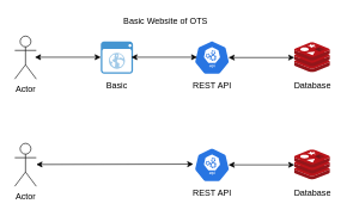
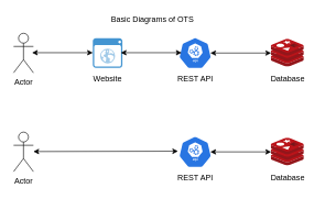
  <mxCell id="0" />
  <mxCell id="1" parent="0" />
  <mxCell id="2" value="Actor" style="shape=umlActor;verticalLabelPosition=bottom;verticalAlign=top;html=1;outlineConnect=0;" vertex="1" parent="1"><mxGeometry x="20" y="50" width="30" height="60" as="geometry" /></mxCell>
  <mxCell id="3" value="" style="shadow=0;dashed=0;html=1;strokeColor=none;fillColor=#4495D1;labelPosition=center;verticalLabelPosition=bottom;verticalAlign=top;align=center;outlineConnect=0;shape=mxgraph.veeam.2d.web_ui;" vertex="1" parent="1"><mxGeometry x="140" y="57.6" width="44.8" height="44.8" as="geometry" /></mxCell>
  <mxCell id="4" value="" style="html=1;dashed=0;whitespace=wrap;fillColor=#2875E2;strokeColor=#ffffff;points=[[0.005,0.63,0],[0.1,0.2,0],[0.9,0.2,0],[0.5,0,0],[0.995,0.63,0],[0.72,0.99,0],[0.5,1,0],[0.28,0.99,0]];shape=mxgraph.kubernetes.icon;prIcon=api" vertex="1" parent="1"><mxGeometry x="270" y="56" width="50" height="48" as="geometry" /></mxCell>
  <mxCell id="5" value="" style="aspect=fixed;html=1;points=[];align=center;image;fontSize=12;image=img/lib/mscae/Cache_Redis_Product.svg;" vertex="1" parent="1"><mxGeometry x="410" y="59" width="50" height="42" as="geometry" /></mxCell>
  <mxCell id="6" value="REST API" style="text;html=1;align=center;verticalAlign=middle;resizable=0;points=[];autosize=1;" vertex="1" parent="1"><mxGeometry x="260" y="110" width="70" height="20" as="geometry" /></mxCell>
  <mxCell id="7" value="Database" style="text;html=1;align=center;verticalAlign=middle;resizable=0;points=[];autosize=1;" vertex="1" parent="1"><mxGeometry x="400" y="110" width="70" height="20" as="geometry" /></mxCell>
- <mxCell id="8" value="Basic" style="text;html=1;align=center;verticalAlign=middle;resizable=0;points=[];autosize=1;" vertex="1" parent="1"><mxGeometry x="132.4" y="110" width="60" height="20" as="geometry" /></mxCell>
- <mxCell id="9" value="Basic Website of OTS" style="text;html=1;align=center;verticalAlign=middle;resizable=0;points=[];autosize=1;" vertex="1" parent="1"><mxGeometry x="160" y="20" width="140" height="20" as="geometry" /></mxCell>
+ <mxCell id="8" value="Website" style="text;html=1;align=center;verticalAlign=middle;resizable=0;points=[];autosize=1;" vertex="1" parent="1"><mxGeometry x="132.4" y="110" width="60" height="20" as="geometry" /></mxCell>
+ <mxCell id="9" value="Basic Diagrams of OTS" style="text;html=1;align=center;verticalAlign=middle;resizable=0;points=[];autosize=1;" vertex="1" parent="1"><mxGeometry x="160" y="20" width="140" height="20" as="geometry" /></mxCell>
  <mxCell id="10" value="" style="endArrow=classic;startArrow=classic;html=1;exitX=0.96;exitY=0.5;exitDx=0;exitDy=0;exitPerimeter=0;" edge="1" parent="1" source="4"><mxGeometry width="50" height="50" relative="1" as="geometry"><mxPoint x="360" y="130" as="sourcePoint" /><mxPoint x="410" y="80" as="targetPoint" /></mxGeometry></mxCell>
  <mxCell id="11" value="" style="endArrow=classic;startArrow=classic;html=1;exitX=0.96;exitY=0.5;exitDx=0;exitDy=0;exitPerimeter=0;" edge="1" parent="1"><mxGeometry width="50" height="50" relative="1" as="geometry"><mxPoint x="182.4" y="79.5" as="sourcePoint" /><mxPoint x="274.4" y="79.5" as="targetPoint" /></mxGeometry></mxCell>
  <mxCell id="12" value="" style="endArrow=classic;startArrow=classic;html=1;exitX=0.96;exitY=0.5;exitDx=0;exitDy=0;exitPerimeter=0;" edge="1" parent="1"><mxGeometry width="50" height="50" relative="1" as="geometry"><mxPoint x="48" y="79.5" as="sourcePoint" /><mxPoint x="140" y="79.5" as="targetPoint" /></mxGeometry></mxCell>
  <mxCell id="13" value="Actor" style="shape=umlActor;verticalLabelPosition=bottom;verticalAlign=top;html=1;outlineConnect=0;" vertex="1" parent="1"><mxGeometry x="20" y="200" width="30" height="60" as="geometry" /></mxCell>
  <mxCell id="14" value="" style="html=1;dashed=0;whitespace=wrap;fillColor=#2875E2;strokeColor=#ffffff;points=[[0.005,0.63,0],[0.1,0.2,0],[0.9,0.2,0],[0.5,0,0],[0.995,0.63,0],[0.72,0.99,0],[0.5,1,0],[0.28,0.99,0]];shape=mxgraph.kubernetes.icon;prIcon=api" vertex="1" parent="1"><mxGeometry x="270" y="206" width="50" height="48" as="geometry" /></mxCell>
  <mxCell id="15" value="" style="aspect=fixed;html=1;points=[];align=center;image;fontSize=12;image=img/lib/mscae/Cache_Redis_Product.svg;" vertex="1" parent="1"><mxGeometry x="410" y="209" width="50" height="42" as="geometry" /></mxCell>
  <mxCell id="16" value="REST API" style="text;html=1;align=center;verticalAlign=middle;resizable=0;points=[];autosize=1;" vertex="1" parent="1"><mxGeometry x="260" y="260" width="70" height="20" as="geometry" /></mxCell>
  <mxCell id="17" value="Database" style="text;html=1;align=center;verticalAlign=middle;resizable=0;points=[];autosize=1;" vertex="1" parent="1"><mxGeometry x="400" y="260" width="70" height="20" as="geometry" /></mxCell>
  <mxCell id="18" value="" style="endArrow=classic;startArrow=classic;html=1;exitX=0.96;exitY=0.5;exitDx=0;exitDy=0;exitPerimeter=0;" edge="1" parent="1" source="14"><mxGeometry width="50" height="50" relative="1" as="geometry"><mxPoint x="360" y="280" as="sourcePoint" /><mxPoint x="410" y="230" as="targetPoint" /></mxGeometry></mxCell>
  <mxCell id="19" value="" style="endArrow=classic;startArrow=classic;html=1;exitX=0.96;exitY=0.5;exitDx=0;exitDy=0;exitPerimeter=0;entryX=-0.02;entryY=0.479;entryDx=0;entryDy=0;entryPerimeter=0;" edge="1" parent="1" target="14"><mxGeometry width="50" height="50" relative="1" as="geometry"><mxPoint x="50" y="229.5" as="sourcePoint" /><mxPoint x="142" y="229.5" as="targetPoint" /></mxGeometry></mxCell>
